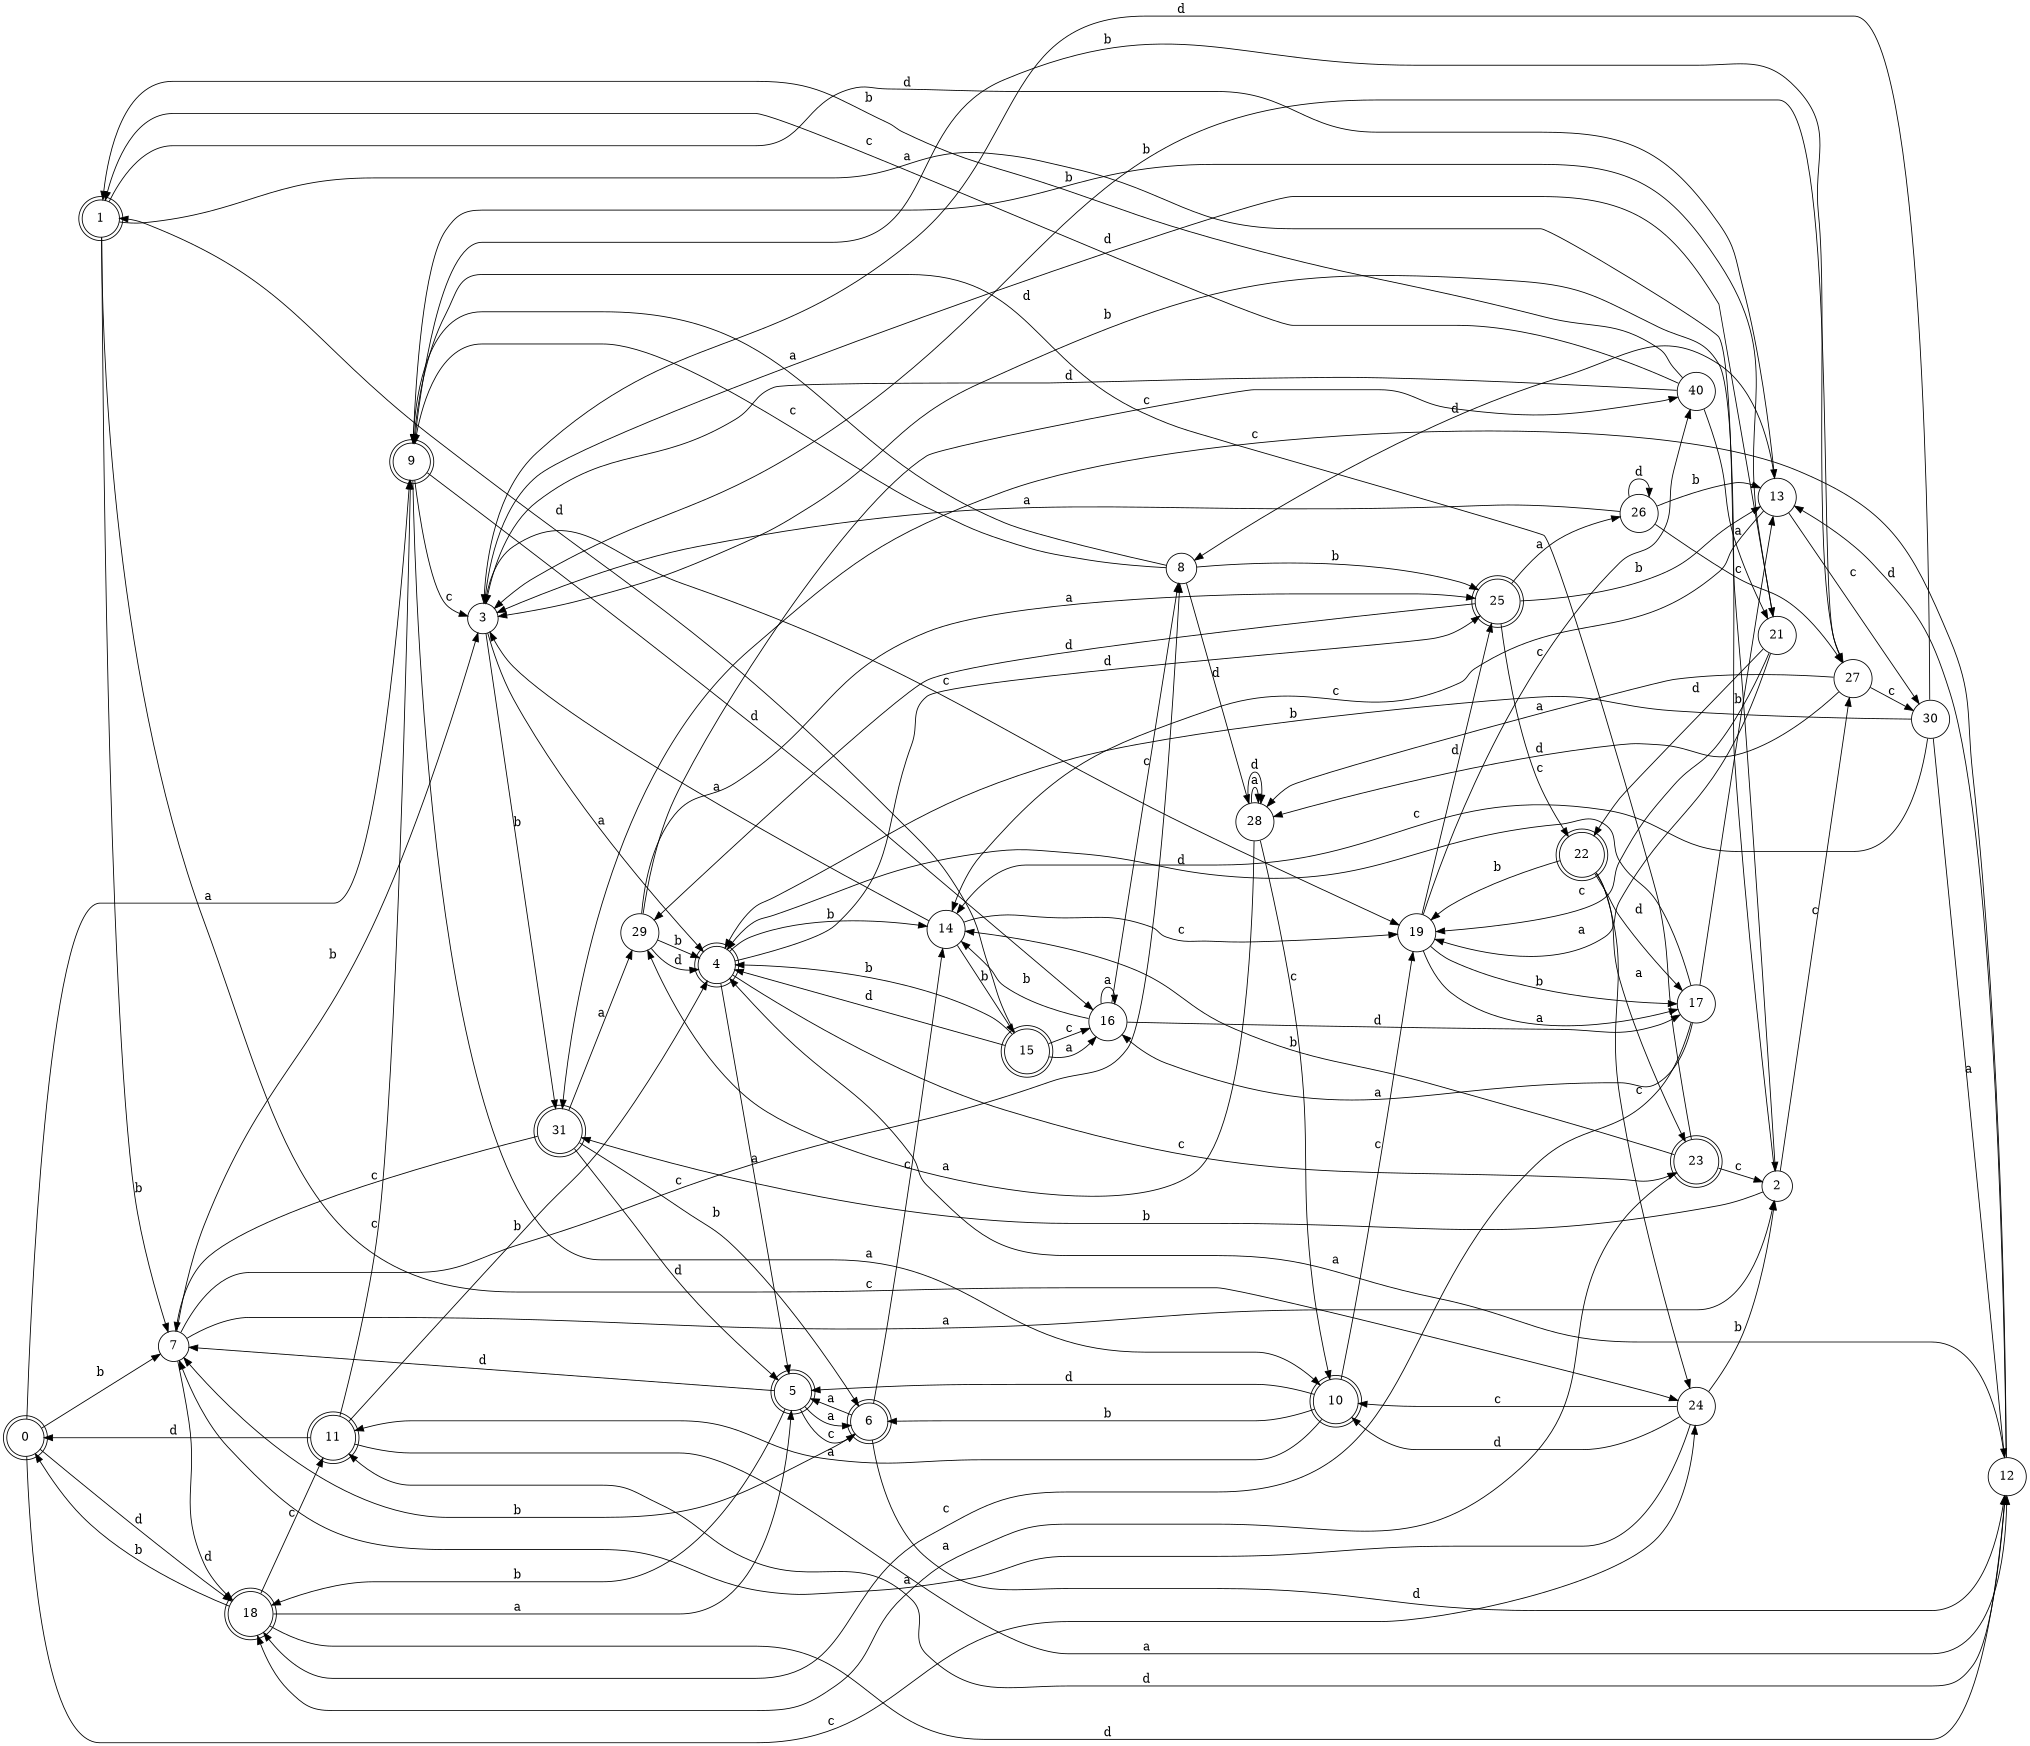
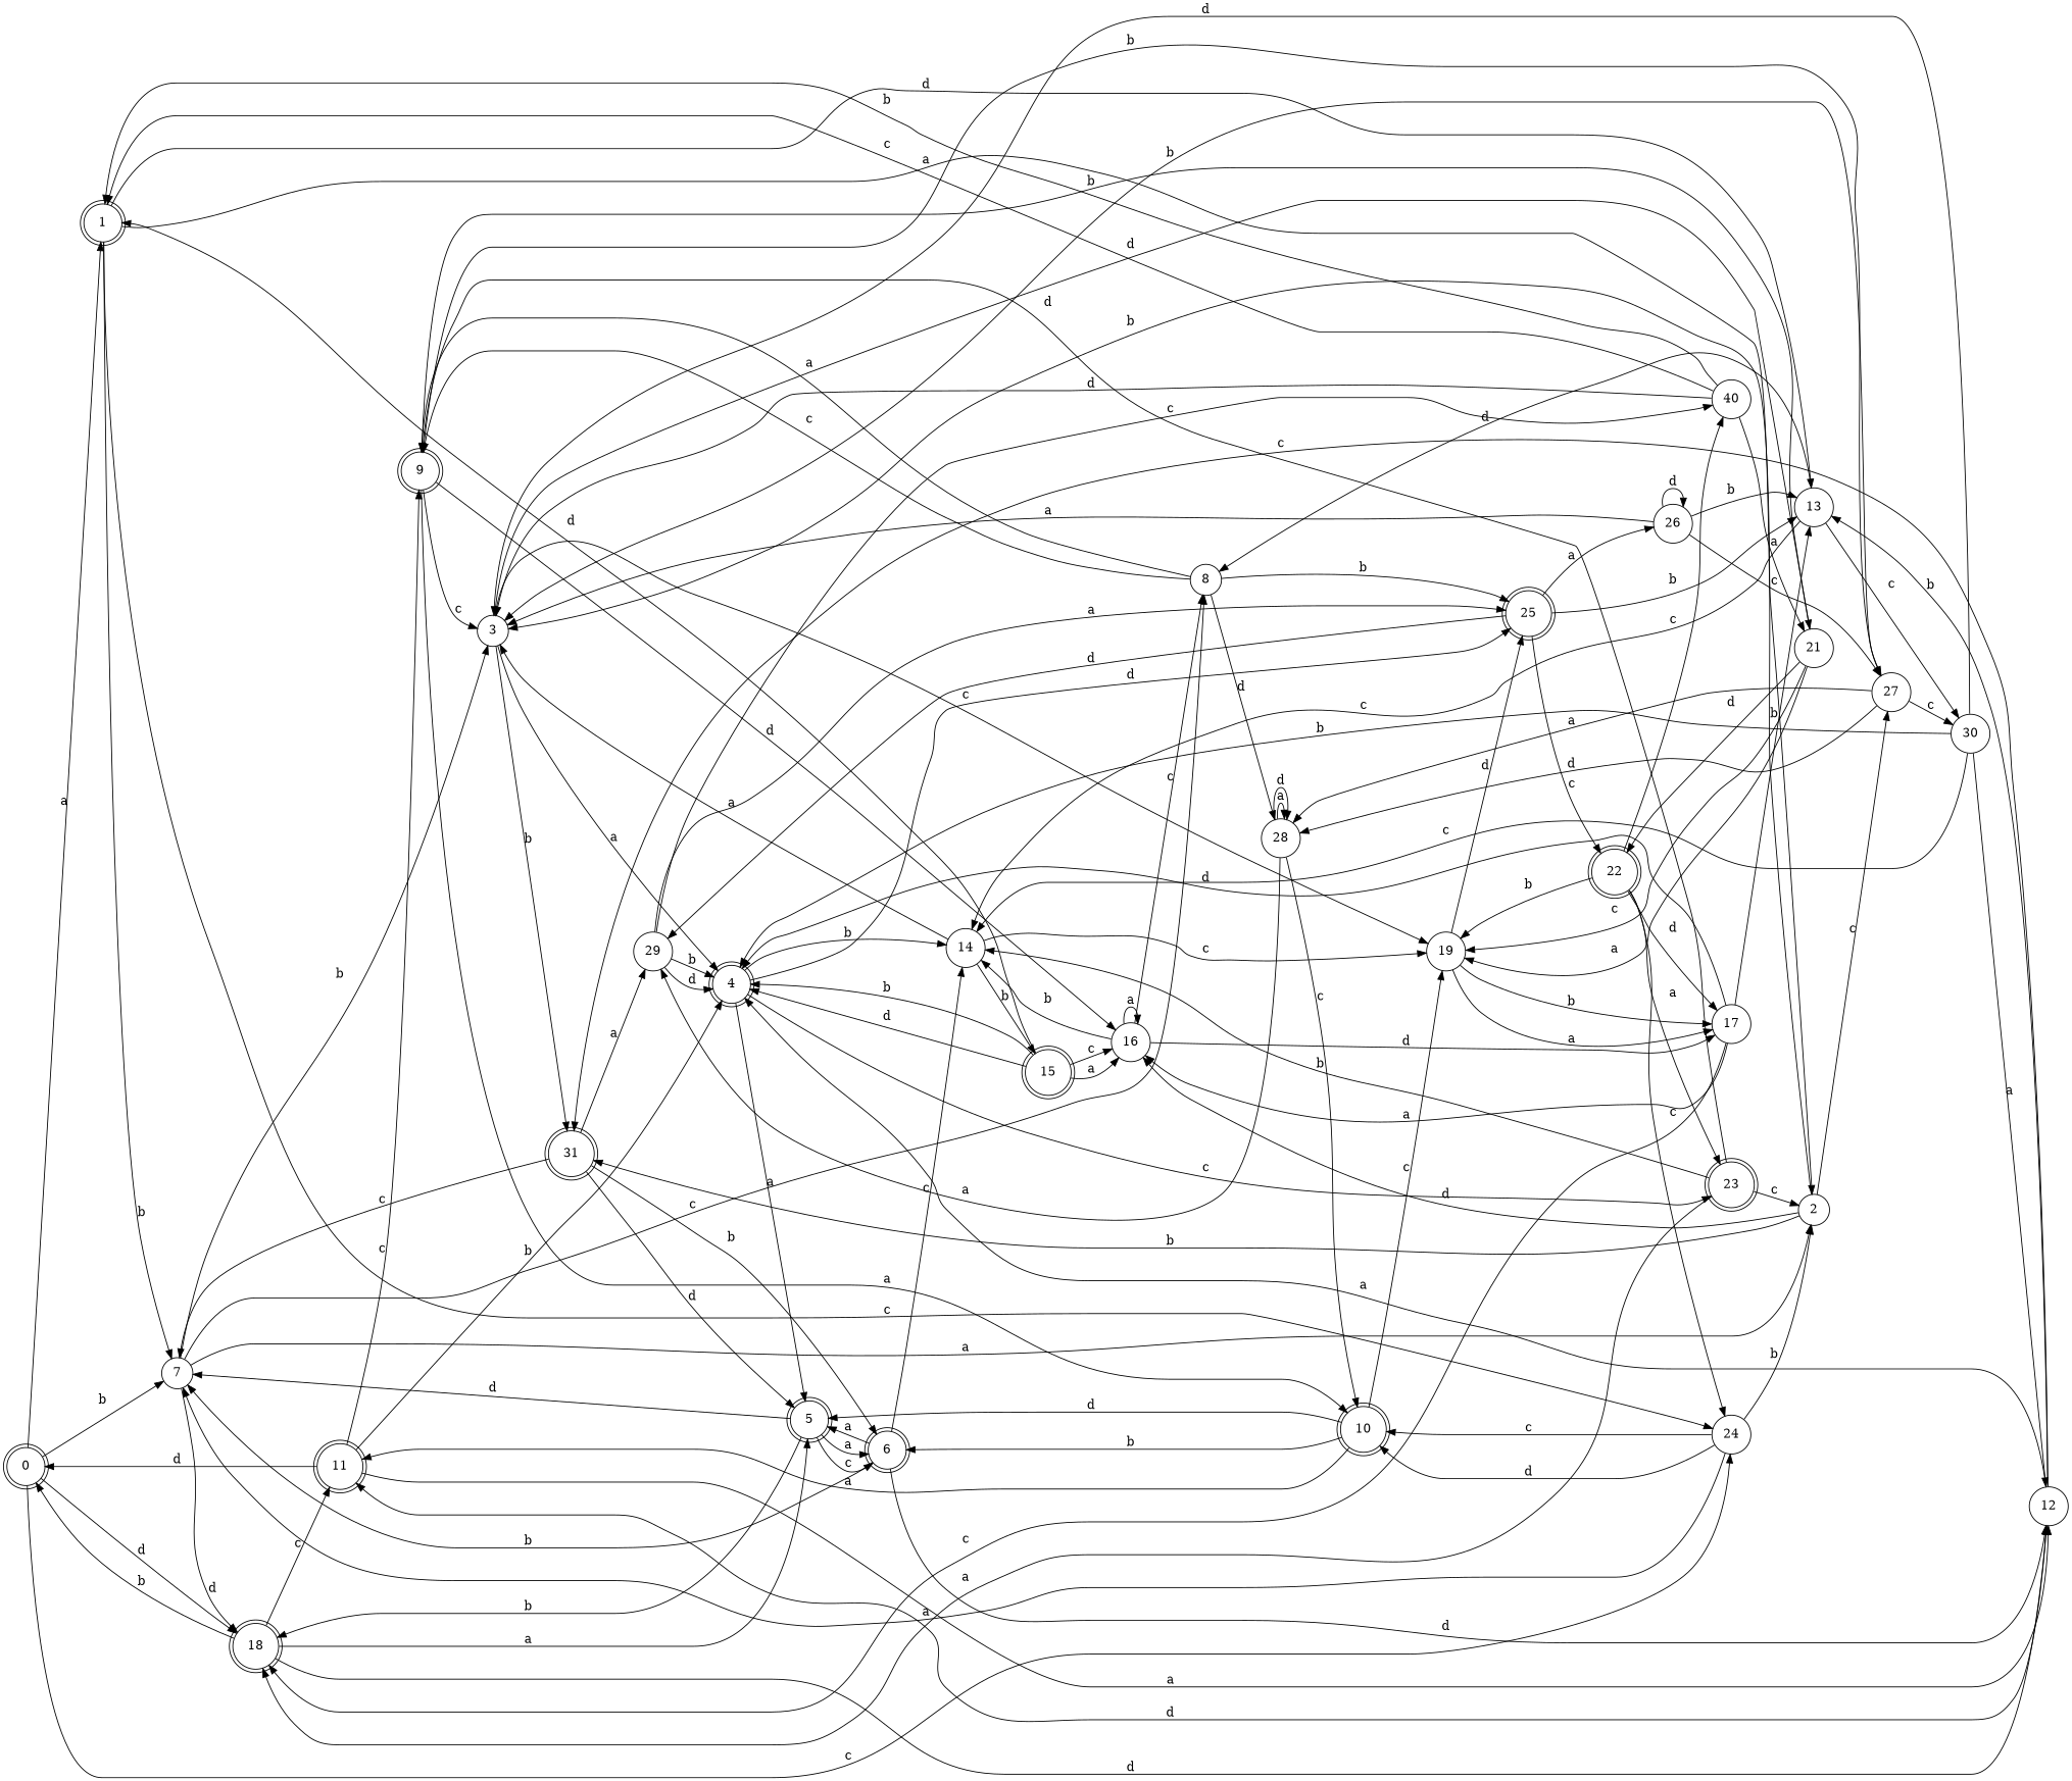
  digraph {
    rankdir=LR
    node [color=black fillcolor=white shape=circle style=filled]
    n1 [label=0 shape=doublecircle style="rounded,filled"]
    n2 [label=1 shape=doublecircle style="rounded,filled"]
    n3 [label=7]
    n4 [label=18 shape=doublecircle style="rounded,filled"]
    n5 [label=24]
    n6 [label=2]
    n7 [label=13]
    n8 [label=3]
    n9 [label=8]
    n10 [label=5 shape=doublecircle style="rounded,filled"]
    n11 [label=12]
    n12 [label=11 shape=doublecircle style="rounded,filled"]
    n13 [label=10 shape=doublecircle style="rounded,filled"]
    n14 [label=16]
    n15 [label=27]
    n16 [label=31 shape=doublecircle style="rounded,filled"]
    n17 [label=14]
    n18 [label=30]
    n19 [label=4 shape=doublecircle style="rounded,filled"]
    n20 [label=19]
    n21 [label=21]
    n22 [label=17]
    n23 [label=28]
    n24 [label=6 shape=doublecircle style="rounded,filled"]
    n25 [label=29]
    n26 [label=23 shape=doublecircle style="rounded,filled"]
    n27 [label=25 shape=doublecircle style="rounded,filled"]
    n28 [label=40]
    n29 [label=9 shape=doublecircle style="rounded,filled"]
    n30 [label=22 shape=doublecircle style="rounded,filled"]
    n31 [label=15 shape=doublecircle style="rounded,filled"]
    n32 [label=26]
-   n1 -> n29 [label=a]
+   n1 -> n2 [label=a]
    n1 -> n3 [label=b]
    n1 -> n4 [label=d]
    n1 -> n5 [label=c]
    n2 -> n3 [label=b]
    n2 -> n5 [label=c]
    n2 -> n6 [label=a]
    n2 -> n7 [label=d]
    n3 -> n4 [label=d]
    n3 -> n6 [label=a]
    n3 -> n8 [label=b]
    n3 -> n9 [label=c]
    n4 -> n1 [label=b]
    n4 -> n10 [label=a]
    n4 -> n11 [label=d]
    n4 -> n12 [label=c]
    n5 -> n3 [label=a]
    n5 -> n6 [label=b]
    n5 -> n13 [label=c]
    n5 -> n13 [label=d]
    n6 -> n8 [label=b]
+   n6 -> n14 [label=d]
    n6 -> n15 [label=c]
    n6 -> n16 [label=b]
    n7 -> n9 [label=d]
    n7 -> n17 [label=c]
    n7 -> n18 [label=c]
    n8 -> n16 [label=b]
    n8 -> n19 [label=a]
    n8 -> n20 [label=c]
    n8 -> n21 [label=d]
    n9 -> n23 [label=d]
    n9 -> n27 [label=b]
    n9 -> n29 [label=a]
    n9 -> n29 [label=c]
    n10 -> n3 [label=d]
    n10 -> n4 [label=b]
    n10 -> n24 [label=a]
    n10 -> n24 [label=c]
-   n11 -> n7 [label=d]
+   n11 -> n7 [label=b]
    n11 -> n12 [label=d]
    n11 -> n16 [label=c]
    n11 -> n19 [label=a]
    n12 -> n1 [label=d]
    n12 -> n11 [label=a]
    n12 -> n19 [label=b]
    n12 -> n29 [label=c]
    n13 -> n10 [label=d]
    n13 -> n12 [label=a]
    n13 -> n20 [label=c]
    n13 -> n24 [label=b]
    n14 -> n9 [label=c]
    n14 -> n14 [label=a]
    n14 -> n17 [label=b]
    n14 -> n22 [label=d]
    n15 -> n8 [label=b]
    n15 -> n18 [label=c]
    n15 -> n23 [label=a]
    n15 -> n23 [label=d]
    n16 -> n3 [label=c]
    n16 -> n10 [label=d]
    n16 -> n24 [label=b]
    n16 -> n25 [label=a]
    n17 -> n8 [label=a]
    n17 -> n20 [label=c]
    n17 -> n31 [label=b]
    n18 -> n8 [label=d]
    n18 -> n11 [label=a]
    n18 -> n17 [label=c]
    n18 -> n19 [label=b]
    n19 -> n10 [label=a]
    n19 -> n17 [label=b]
    n19 -> n26 [label=c]
    n19 -> n27 [label=d]
    n20 -> n22 [label=a]
    n20 -> n22 [label=b]
    n20 -> n27 [label=d]
-   n20 -> n28 [label=c]
+   n30 -> n28 [label=c]
    n21 -> n20 [label=a]
    n21 -> n20 [label=c]
    n21 -> n29 [label=b]
    n21 -> n30 [label=d]
    n22 -> n4 [label=c]
    n22 -> n7 [label=b]
    n22 -> n14 [label=a]
    n22 -> n19 [label=d]
    n23 -> n13 [label=c]
    n23 -> n23 [label=a]
    n23 -> n23 [label=d]
    n23 -> n25 [label=a]
    n24 -> n3 [label=b]
    n24 -> n10 [label=a]
    n24 -> n11 [label=d]
    n24 -> n17 [label=c]
    n25 -> n19 [label=b]
    n25 -> n19 [label=d]
    n25 -> n27 [label=a]
    n25 -> n28 [label=c]
    n26 -> n4 [label=a]
    n26 -> n6 [label=c]
    n26 -> n17 [label=b]
    n26 -> n29 [label=d]
    n27 -> n7 [label=b]
    n27 -> n25 [label=d]
    n27 -> n30 [label=c]
    n27 -> n32 [label=a]
    n28 -> n2 [label=b]
    n28 -> n2 [label=c]
    n28 -> n8 [label=d]
    n28 -> n21 [label=a]
    n29 -> n8 [label=c]
    n29 -> n13 [label=a]
    n29 -> n14 [label=d]
    n29 -> n15 [label=b]
    n30 -> n5 [label=c]
    n30 -> n20 [label=b]
    n30 -> n22 [label=d]
    n30 -> n26 [label=a]
    n31 -> n2 [label=d]
    n31 -> n14 [label=a]
    n31 -> n14 [label=c]
    n31 -> n19 [label=b]
    n31 -> n19 [label=d]
    n32 -> n7 [label=b]
    n32 -> n8 [label=a]
    n32 -> n15 [label=c]
    n32 -> n32 [label=d]
  }
